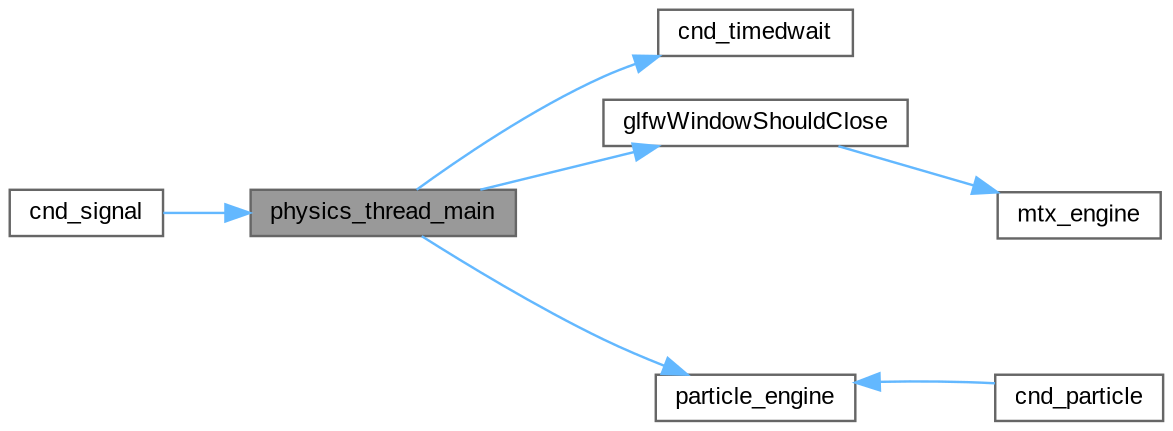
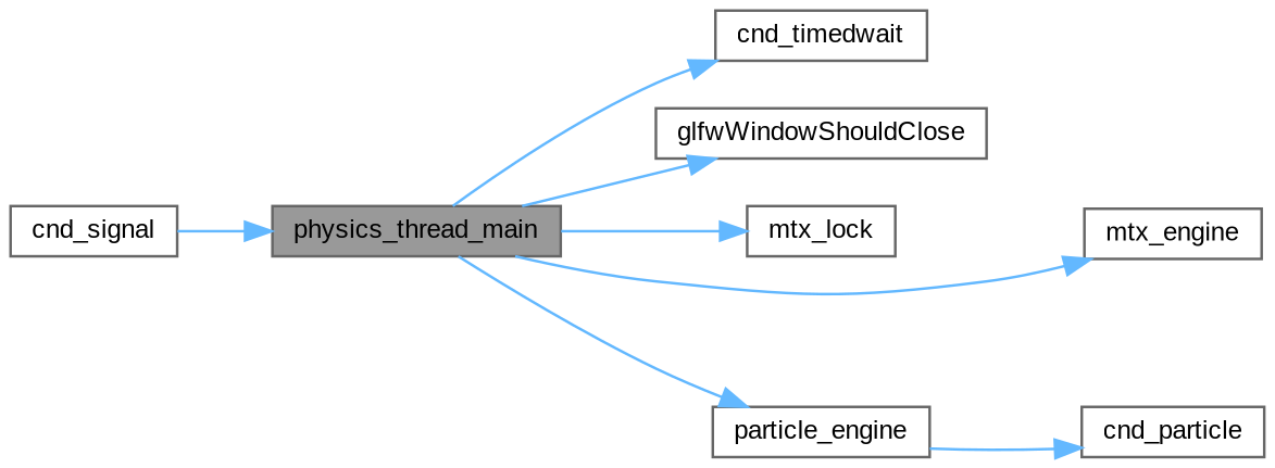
  digraph {
    fontname="Liberation Sans"
    rankdir=LR
    node [color=grey40 fillcolor=white fontname="Liberation Sans" fontsize=10 shape=box style=filled]
    edge [color=steelblue1 fontname="Liberation Sans" fontsize=10 labelfontname=Helvetica labelfontsize=10 style=solid]
    n1 [color=gray40 fillcolor=grey60 fontcolor=black height=0.2 label=physics_thread_main width=0.4]
    n2 [height=0.2 label=cnd_timedwait width=0.4]
    n3 [height=0.2 label=glfwWindowShouldClose width=0.4]
+   n4 [height=0.2 label=mtx_lock width=0.4]
    n5 [height=0.2 label=mtx_engine width=0.4]
    n6 [height=0.2 label=particle_engine width=0.4]
    n7 [height=0.2 label=cnd_signal width=0.4]
    n8 [height=0.2 label=cnd_particle width=0.4]
    n1 -> n2
    n1 -> n3
-   n3 -> n5
+   n1 -> n4
+   n1 -> n5
    n1 -> n6
-   n8 -> n6
+   n6 -> n8
    n7 -> n1
  }
